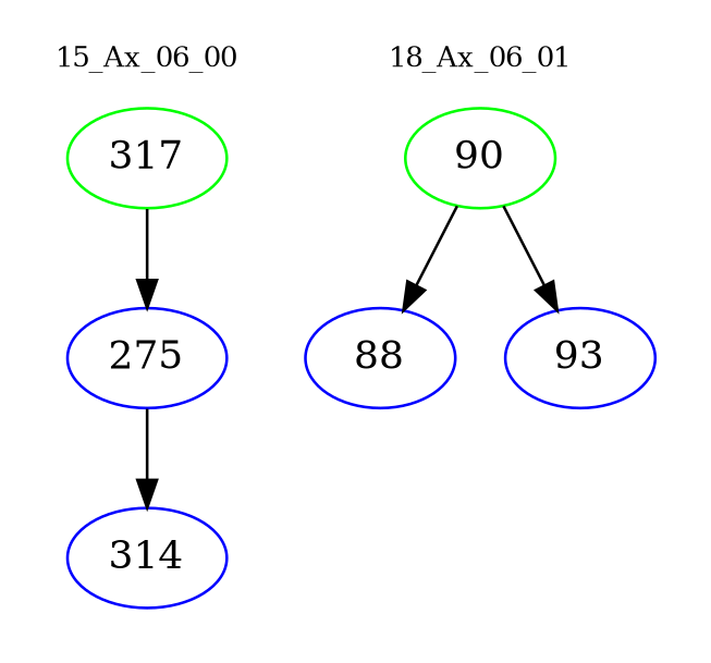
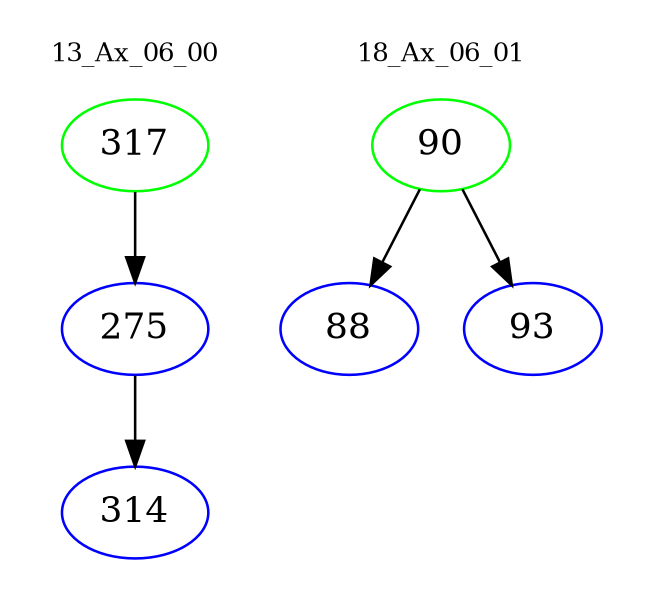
  digraph {
    node [color=blue]
    edge [color=black]
    n1 [color=green label=317]
    n2 [label=275]
    n3 [label=314]
    n4 [color=green label=90]
    n5 [label=88]
    n6 [label=93]
    subgraph cluster_1 {
      color=white
      fontsize=10
-     label="15_Ax_06_00"
+     label="13_Ax_06_00"
      n1
      n2
      n3
    }
    subgraph cluster_2 {
      color=white
      fontsize=10
      label="18_Ax_06_01"
      n4
      n5
      n6
    }
    n1 -> n2
    n2 -> n3
    n4 -> n5
    n4 -> n6
  }
